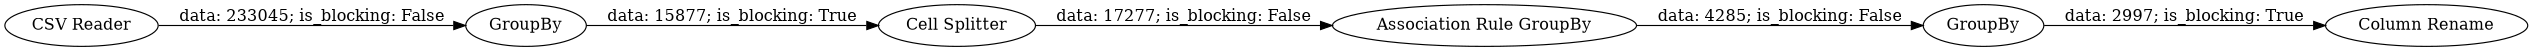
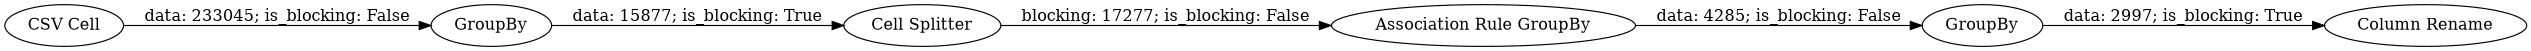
  digraph {
    rankdir=LR
    n1 [label="Cell Splitter"]
    n2 [label="Association Rule GroupBy"]
    n3 [label=GroupBy]
    n4 [label=GroupBy]
    n5 [label="Column Rename"]
-   n6 [label="CSV Reader"]
-   n1 -> n2 [label="data: 17277; is_blocking: False"]
+   n6 [label="CSV Cell"]
+   n1 -> n2 [label="blocking: 17277; is_blocking: False"]
    n2 -> n3 [label="data: 4285; is_blocking: False"]
    n3 -> n5 [label="data: 2997; is_blocking: True"]
    n4 -> n1 [label="data: 15877; is_blocking: True"]
    n6 -> n4 [label="data: 233045; is_blocking: False"]
  }
